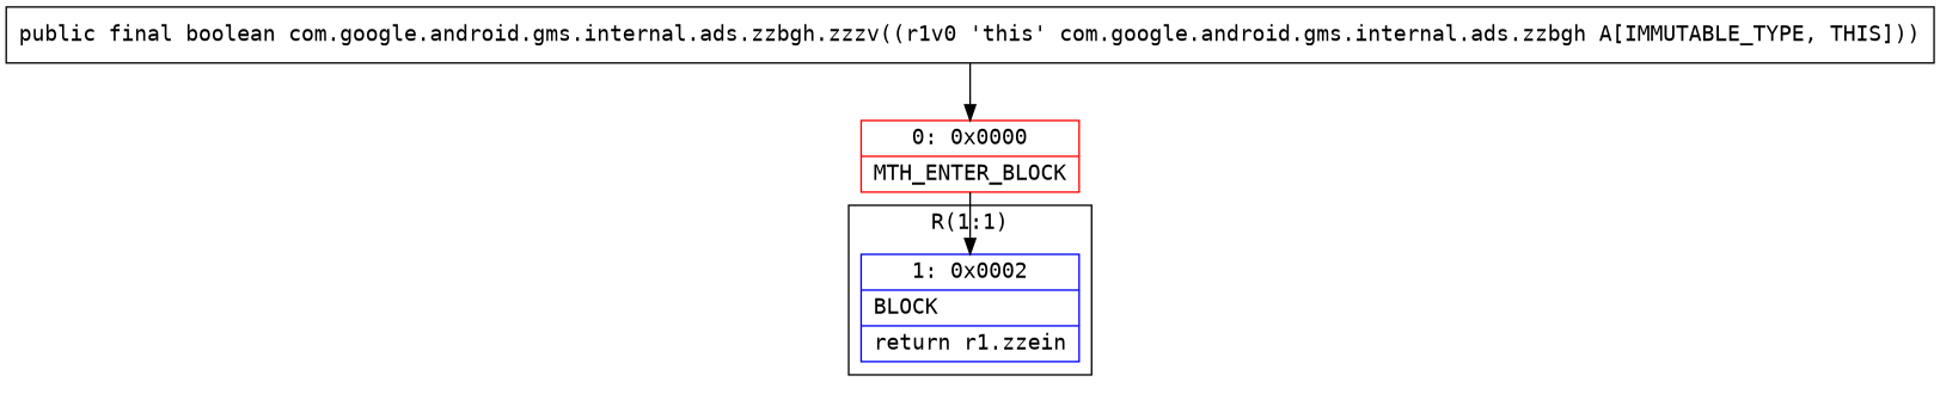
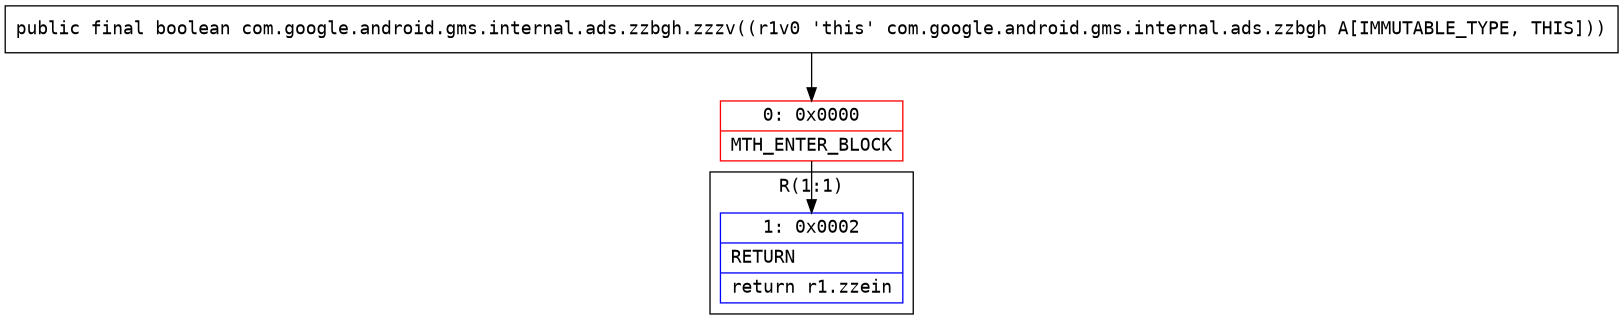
  digraph {
    fontname="DejaVu Sans Mono"
    node [shape=record fontname="DejaVu Sans Mono"]
    edge [fontname="DejaVu Sans Mono"]
-   n1 [color=blue label="{1\:\ 0x0002|BLOCK\l|return r1.zzein\l}"]
+   n1 [color=blue label="{1\:\ 0x0002|RETURN\l|return r1.zzein\l}"]
    n2 [color=red label="{0\:\ 0x0000|MTH_ENTER_BLOCK\l}"]
    n3 [label="{public final boolean com.google.android.gms.internal.ads.zzbgh.zzzv((r1v0 'this' com.google.android.gms.internal.ads.zzbgh A[IMMUTABLE_TYPE, THIS])) }"]
    subgraph cluster_1 {
      label="R(1:1)"
      n1
    }
    n2 -> n1
    n3 -> n2
  }
